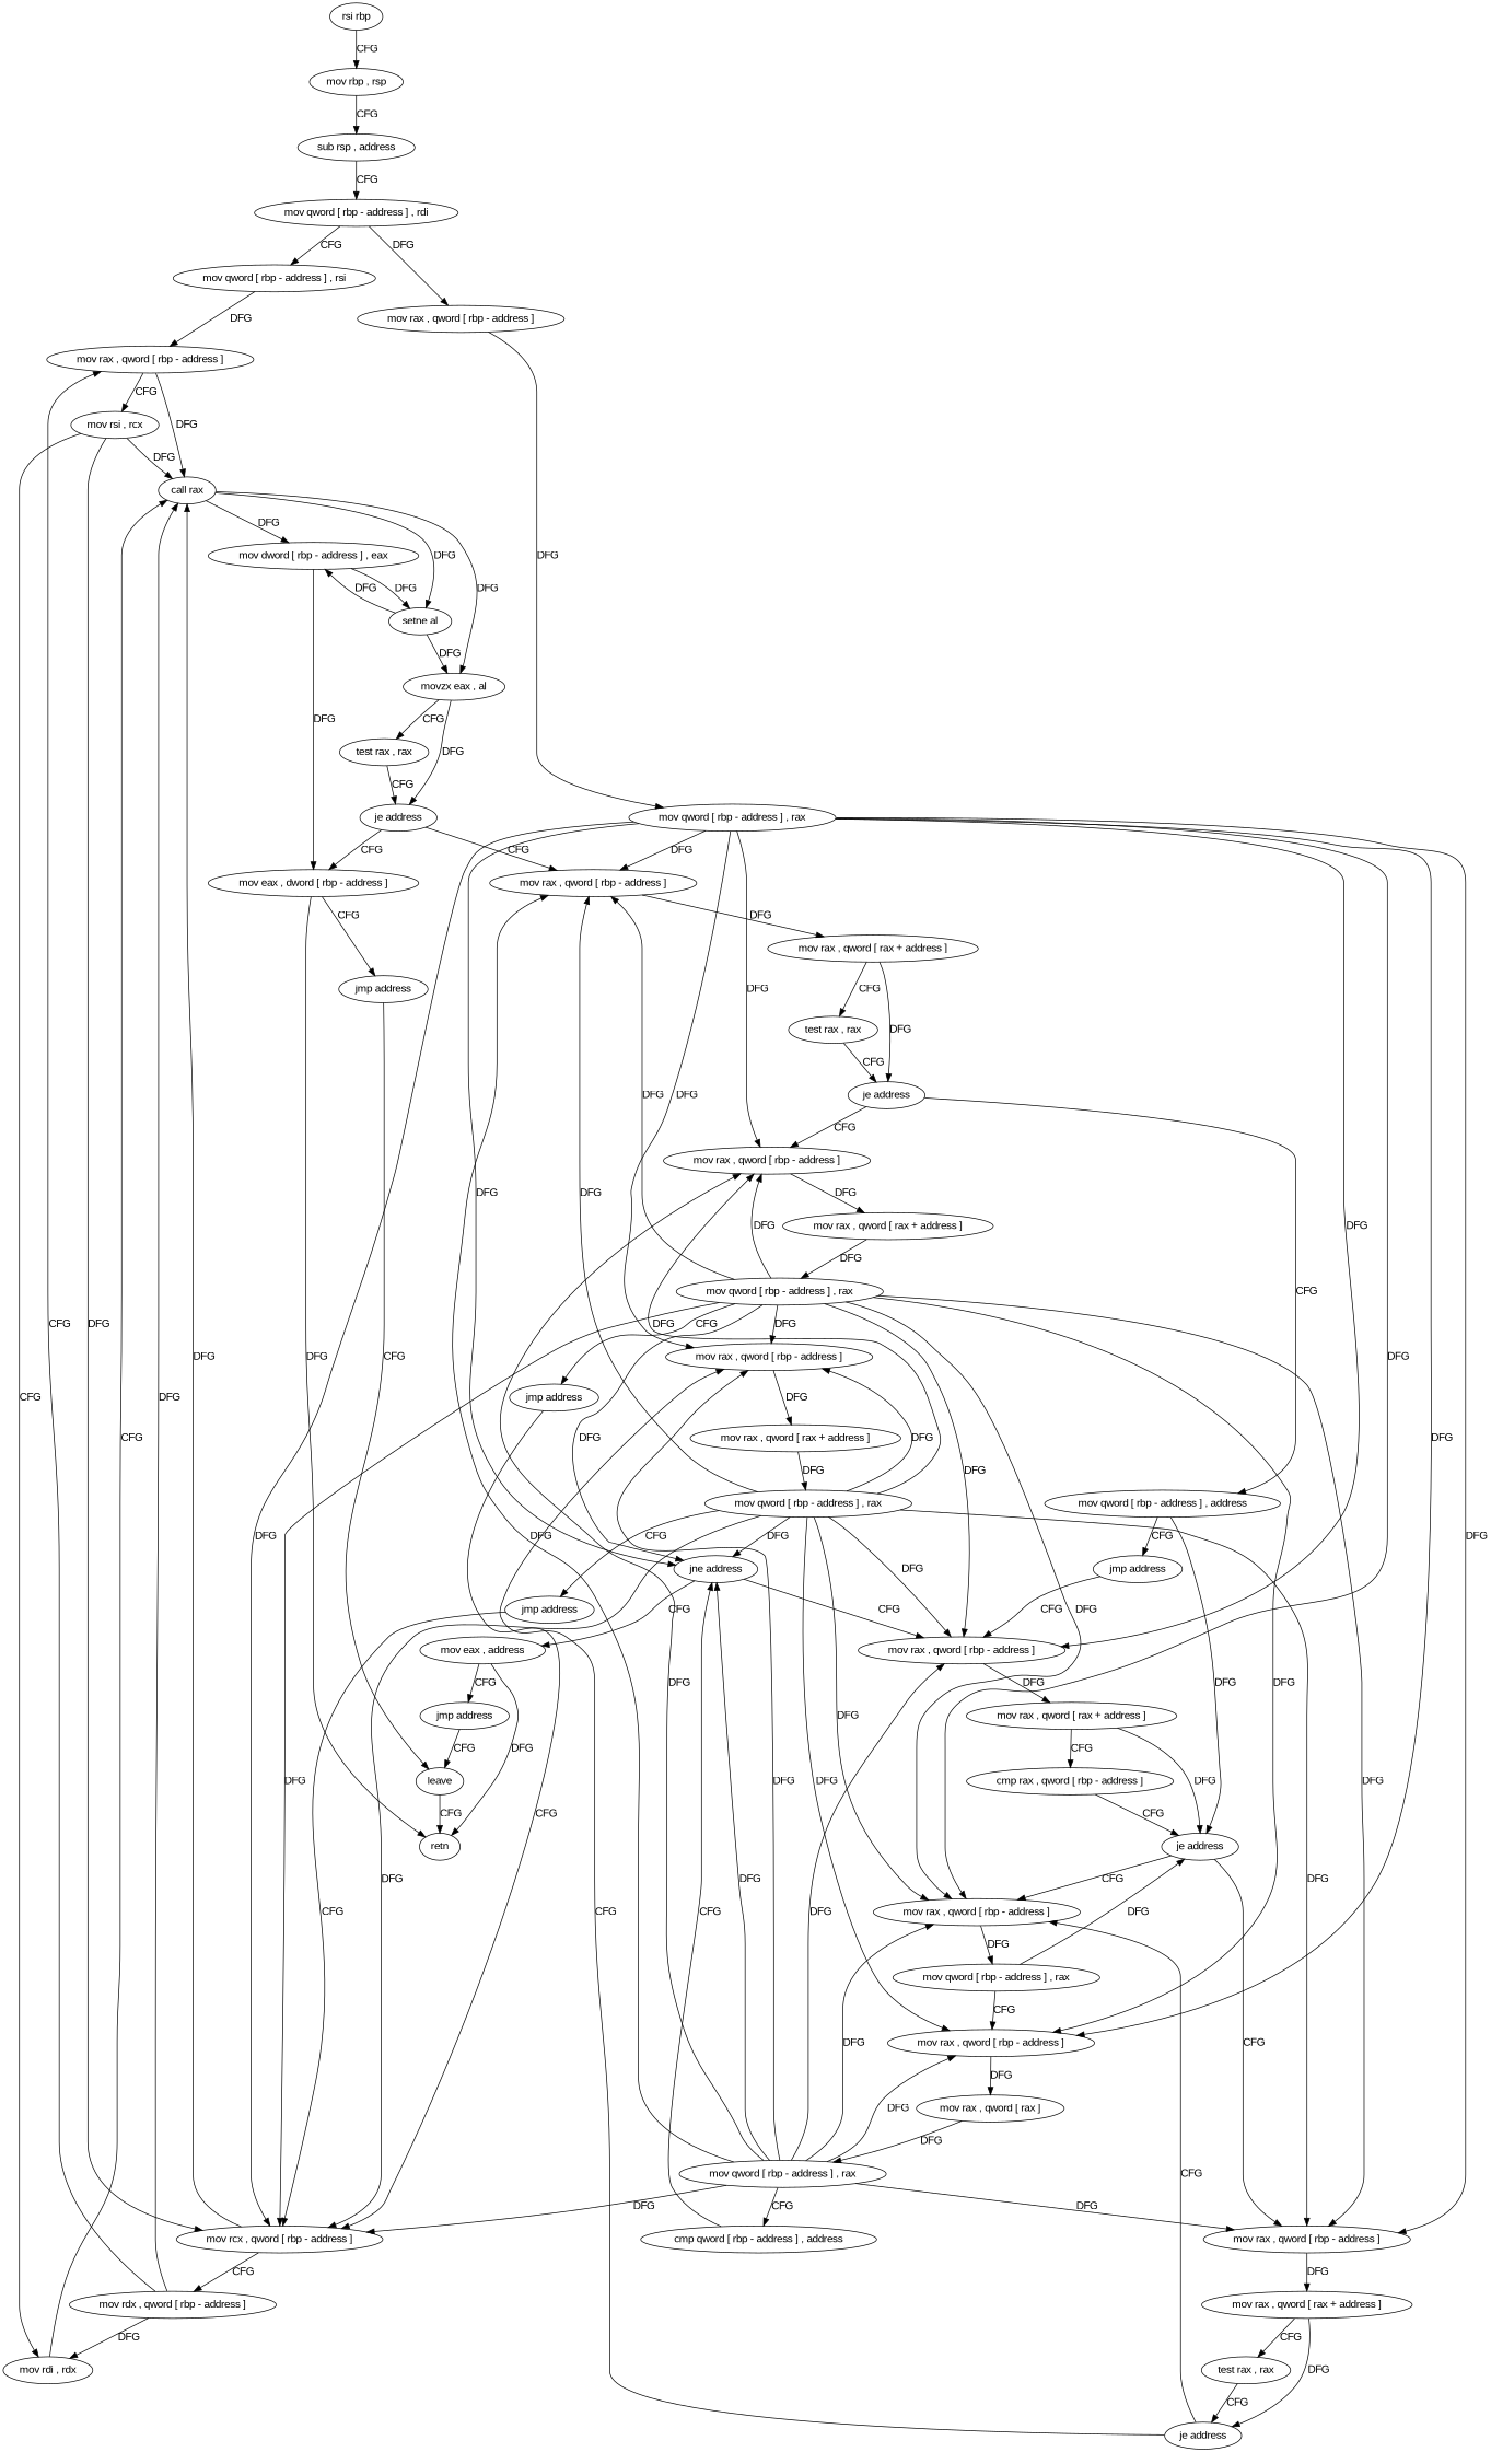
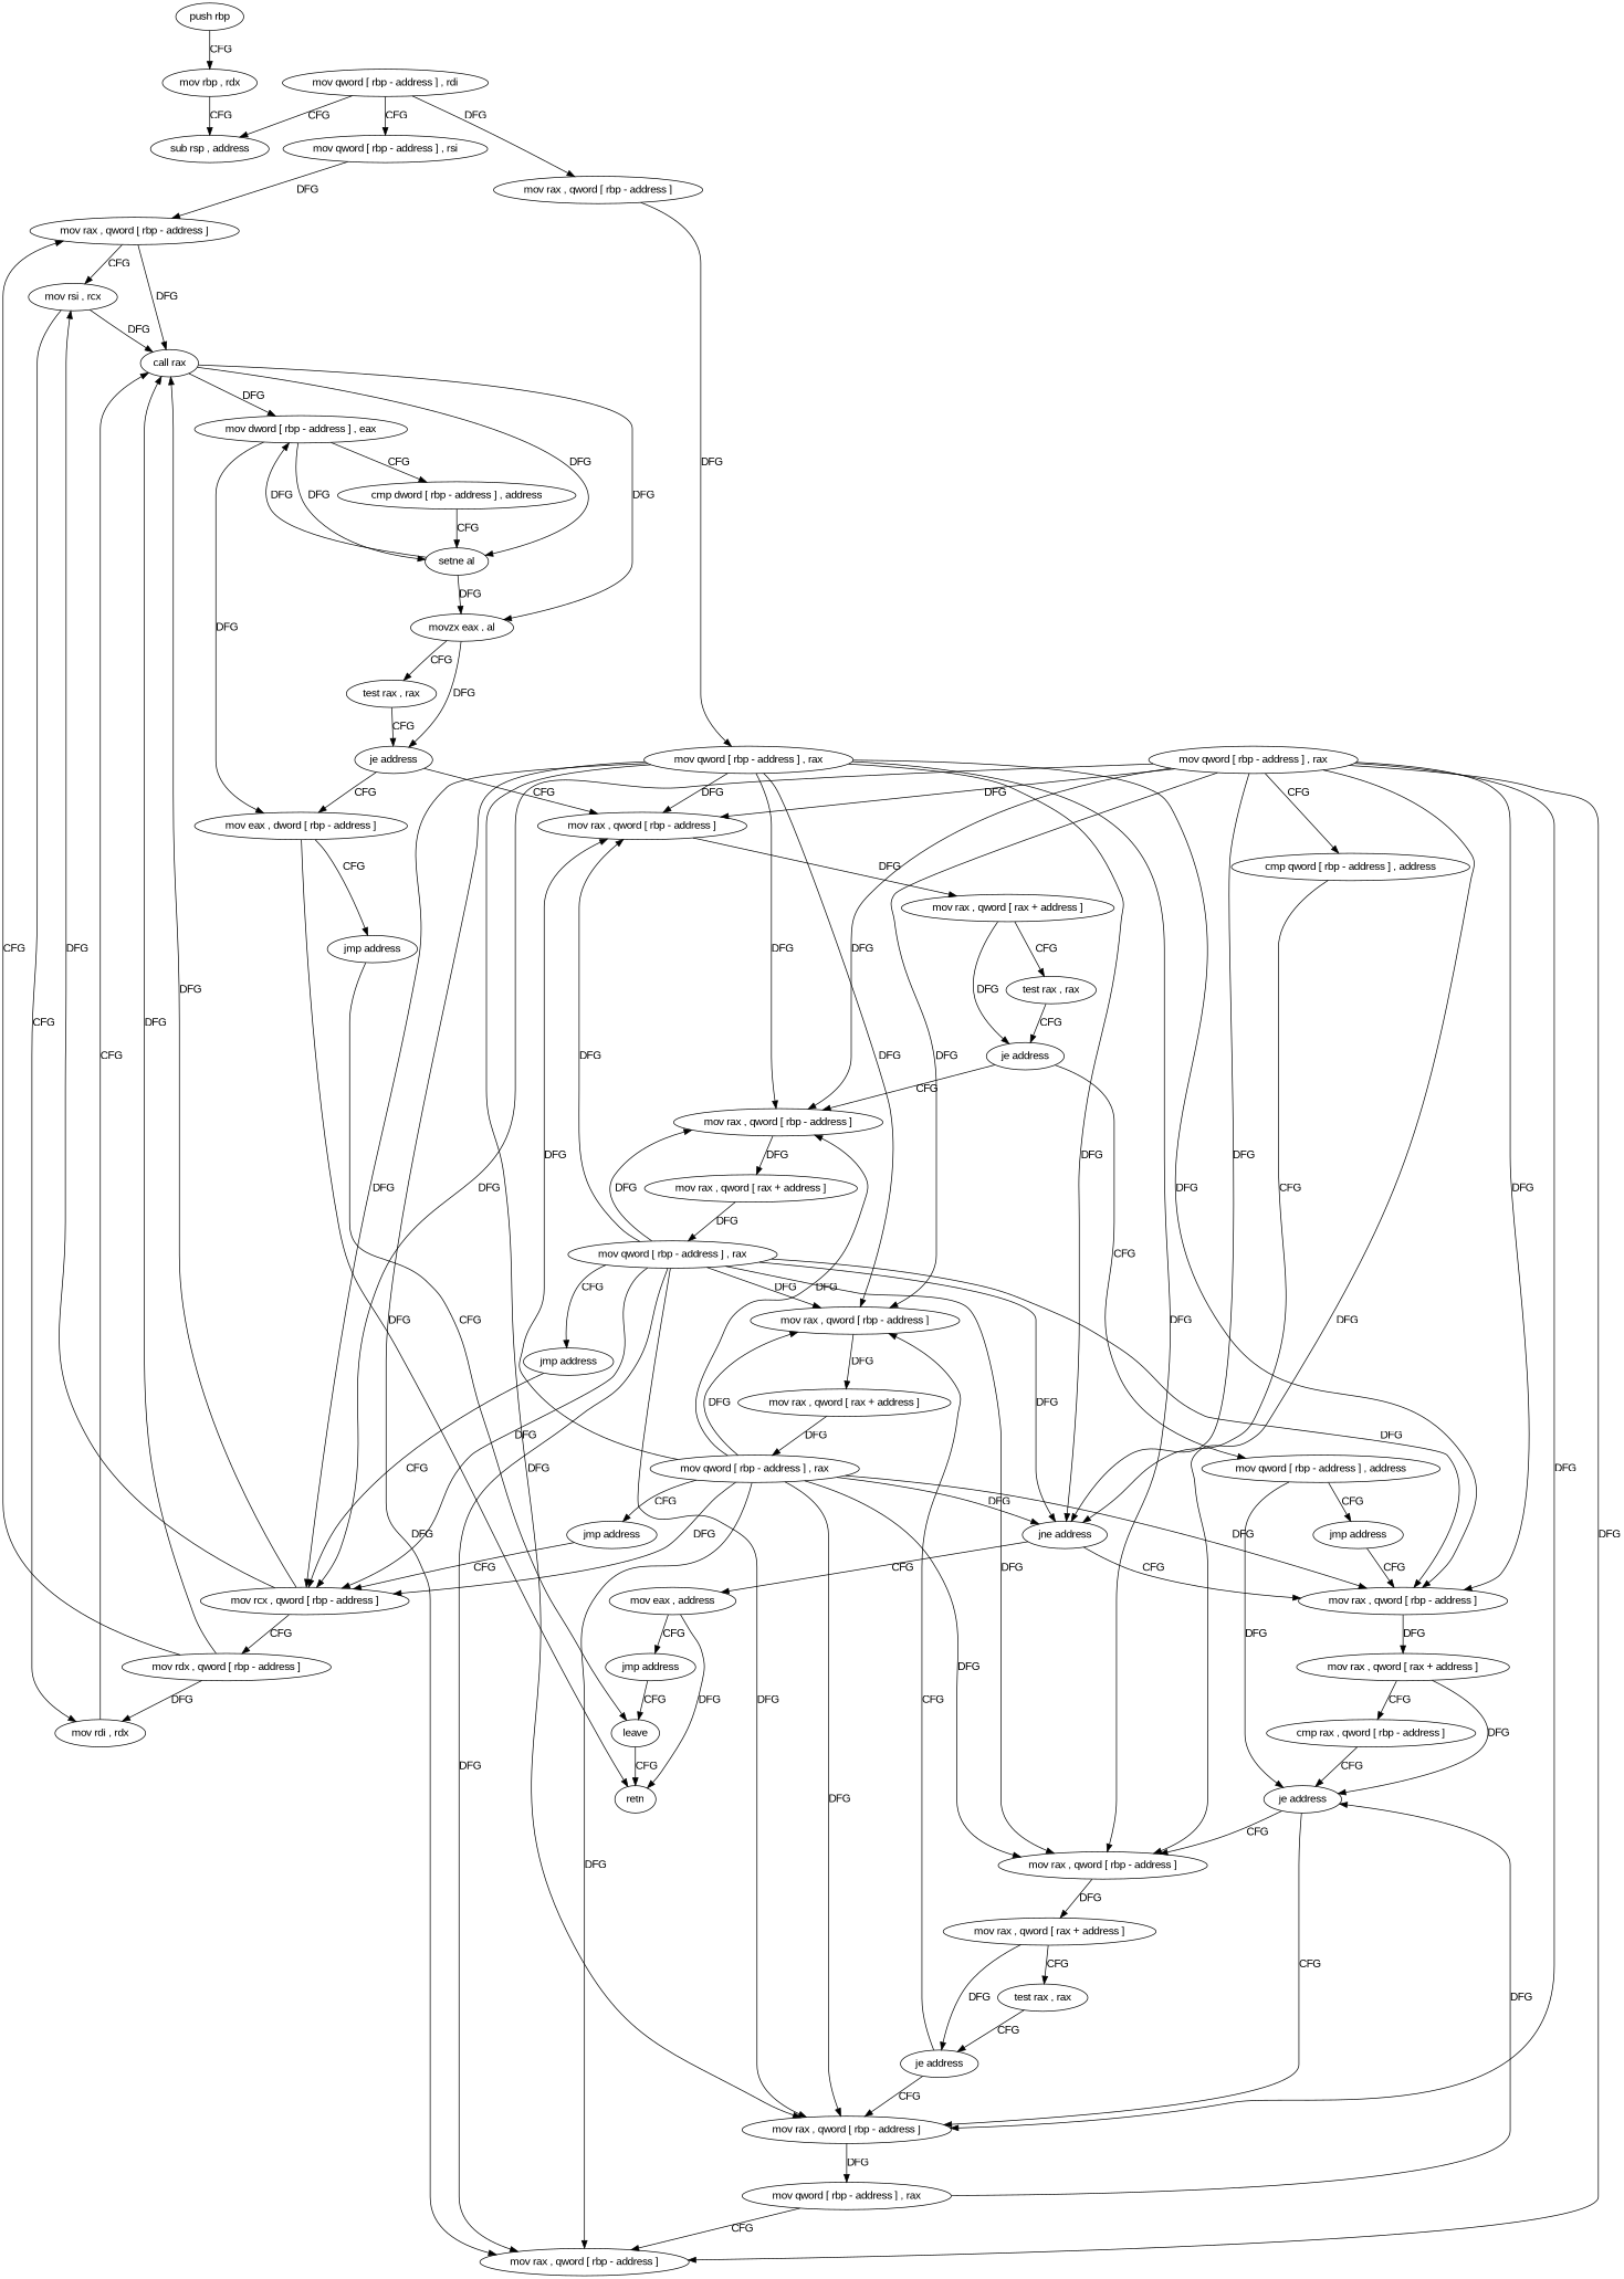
  digraph {
    fontname="Liberation Sans"
    node [fontname="Liberation Sans"]
    edge [fontname="Liberation Sans"]
-   n1 [label="rsi rbp"]
-   n2 [label="mov rbp , rsp"]
+   n1 [label="push rbp"]
+   n2 [label="mov rbp , rdx"]
    n3 [label="sub rsp , address"]
    n4 [label="mov qword [ rbp - address ] , rdi"]
    n5 [label="mov qword [ rbp - address ] , rsi"]
    n6 [label="mov rax , qword [ rbp - address ]"]
    n7 [label="mov rax , qword [ rbp - address ]"]
    n8 [label="mov qword [ rbp - address ] , rax"]
    n9 [label="mov rsi , rcx"]
    n10 [label="call rax"]
    n11 [label="mov rdx , qword [ rbp - address ]"]
    n12 [label="mov rdi , rdx"]
    n13 [label="mov rcx , qword [ rbp - address ]"]
    n14 [label="mov rax , qword [ rbp - address ]"]
    n15 [label="mov rax , qword [ rbp - address ]"]
    n16 [label="mov rax , qword [ rbp - address ]"]
    n17 [label="mov rax , qword [ rbp - address ]"]
    n18 [label="mov rax , qword [ rbp - address ]"]
    n19 [label="mov rax , qword [ rbp - address ]"]
    n20 [label="jne address"]
    n21 [label="mov rax , qword [ rbp - address ]"]
    n22 [label="mov rax , qword [ rax + address ]"]
    n23 [label="mov rax , qword [ rax + address ]"]
    n24 [label="mov rax , qword [ rax + address ]"]
    n25 [label="mov qword [ rbp - address ] , rax"]
    n26 [label="mov rax , qword [ rax + address ]"]
-   n27 [label="mov rax , qword [ rax ]"]
    n28 [label="mov eax , address"]
    n29 [label="mov rax , qword [ rax + address ]"]
    n30 [label="mov dword [ rbp - address ] , eax"]
    n31 [label="setne al"]
    n32 [label="movzx eax , al"]
    n33 [label="test rax , rax"]
    n34 [label="je address"]
    n35 [label="mov qword [ rbp - address ] , address"]
    n36 [label="jmp address"]
    n37 [label="je address"]
    n38 [label="mov qword [ rbp - address ] , rax"]
    n39 [label="mov eax , dword [ rbp - address ]"]
    n40 [label="jmp address"]
    n41 [label=retn]
    n42 [label=leave]
    n43 [label="cmp rax , qword [ rbp - address ]"]
    n44 [label="jmp address"]
    n45 [label="test rax , rax"]
    n46 [label="je address"]
+   n47 [label="cmp dword [ rbp - address ] , address"]
    n48 [label="test rax , rax"]
    n49 [label="je address"]
    n50 [label="mov qword [ rbp - address ] , rax"]
    n51 [label="cmp qword [ rbp - address ] , address"]
    n52 [label="jmp address"]
    n53 [label="mov qword [ rbp - address ] , rax"]
    n54 [label="jmp address"]
    n1 -> n2 [label=CFG]
    n2 -> n3 [label=CFG]
-   n3 -> n4 [label=CFG]
+   n4 -> n3 [label=CFG]
    n4 -> n5 [label=CFG]
    n4 -> n6 [label=DFG]
    n5 -> n7 [label=DFG]
    n6 -> n8 [label=DFG]
    n7 -> n9 [label=CFG]
    n7 -> n10 [label=DFG]
    n8 -> n13 [label=DFG]
    n8 -> n14 [label=DFG]
    n8 -> n15 [label=DFG]
    n8 -> n16 [label=DFG]
    n8 -> n17 [label=DFG]
    n8 -> n18 [label=DFG]
    n8 -> n19 [label=DFG]
    n8 -> n20 [label=DFG]
    n8 -> n21 [label=DFG]
    n9 -> n10 [label=DFG]
    n9 -> n12 [label=CFG]
    n10 -> n30 [label=DFG]
    n10 -> n31 [label=DFG]
    n10 -> n32 [label=DFG]
    n11 -> n7 [label=CFG]
    n11 -> n10 [label=DFG]
    n11 -> n12 [label=DFG]
    n12 -> n10 [label=CFG]
-   n9 -> n13 [label=DFG]
+   n13 -> n9 [label=DFG]
    n13 -> n10 [label=DFG]
    n13 -> n11 [label=CFG]
    n14 -> n22 [label=DFG]
    n15 -> n23 [label=DFG]
    n16 -> n24 [label=DFG]
    n17 -> n25 [label=DFG]
    n18 -> n26 [label=DFG]
-   n19 -> n27 [label=DFG]
    n20 -> n16 [label=CFG]
    n20 -> n28 [label=CFG]
    n21 -> n29 [label=DFG]
    n22 -> n33 [label=CFG]
    n22 -> n34 [label=DFG]
    n23 -> n38 [label=DFG]
    n24 -> n37 [label=DFG]
    n24 -> n43 [label=CFG]
    n25 -> n19 [label=CFG]
    n25 -> n37 [label=DFG]
    n26 -> n45 [label=CFG]
    n26 -> n46 [label=DFG]
-   n27 -> n50 [label=DFG]
    n28 -> n41 [label=DFG]
    n28 -> n52 [label=CFG]
    n29 -> n53 [label=DFG]
    n30 -> n31 [label=DFG]
    n30 -> n39 [label=DFG]
+   n30 -> n47 [label=CFG]
    n31 -> n30 [label=DFG]
    n31 -> n32 [label=DFG]
    n32 -> n48 [label=CFG]
    n32 -> n49 [label=DFG]
    n33 -> n34 [label=CFG]
    n34 -> n15 [label=CFG]
    n34 -> n35 [label=CFG]
    n35 -> n36 [label=CFG]
    n35 -> n37 [label=DFG]
    n36 -> n16 [label=CFG]
    n37 -> n17 [label=CFG]
    n37 -> n18 [label=CFG]
    n38 -> n13 [label=DFG]
    n38 -> n14 [label=DFG]
    n38 -> n15 [label=DFG]
    n38 -> n16 [label=DFG]
    n38 -> n17 [label=DFG]
    n38 -> n18 [label=DFG]
    n38 -> n19 [label=DFG]
    n38 -> n20 [label=DFG]
    n38 -> n21 [label=DFG]
    n38 -> n44 [label=CFG]
    n39 -> n40 [label=CFG]
    n39 -> n41 [label=DFG]
    n40 -> n42 [label=CFG]
    n42 -> n41 [label=CFG]
    n43 -> n37 [label=CFG]
    n44 -> n13 [label=CFG]
    n45 -> n46 [label=CFG]
    n46 -> n17 [label=CFG]
    n46 -> n21 [label=CFG]
+   n47 -> n31 [label=CFG]
    n48 -> n49 [label=CFG]
    n49 -> n14 [label=CFG]
    n49 -> n39 [label=CFG]
    n50 -> n13 [label=DFG]
    n50 -> n14 [label=DFG]
    n50 -> n15 [label=DFG]
    n50 -> n16 [label=DFG]
    n50 -> n17 [label=DFG]
    n50 -> n18 [label=DFG]
    n50 -> n19 [label=DFG]
    n50 -> n20 [label=DFG]
    n50 -> n21 [label=DFG]
    n50 -> n51 [label=CFG]
    n51 -> n20 [label=CFG]
    n52 -> n42 [label=CFG]
    n53 -> n13 [label=DFG]
    n53 -> n14 [label=DFG]
    n53 -> n15 [label=DFG]
    n53 -> n16 [label=DFG]
    n53 -> n17 [label=DFG]
    n53 -> n18 [label=DFG]
    n53 -> n19 [label=DFG]
    n53 -> n20 [label=DFG]
    n53 -> n21 [label=DFG]
    n53 -> n54 [label=CFG]
    n54 -> n13 [label=CFG]
  }
